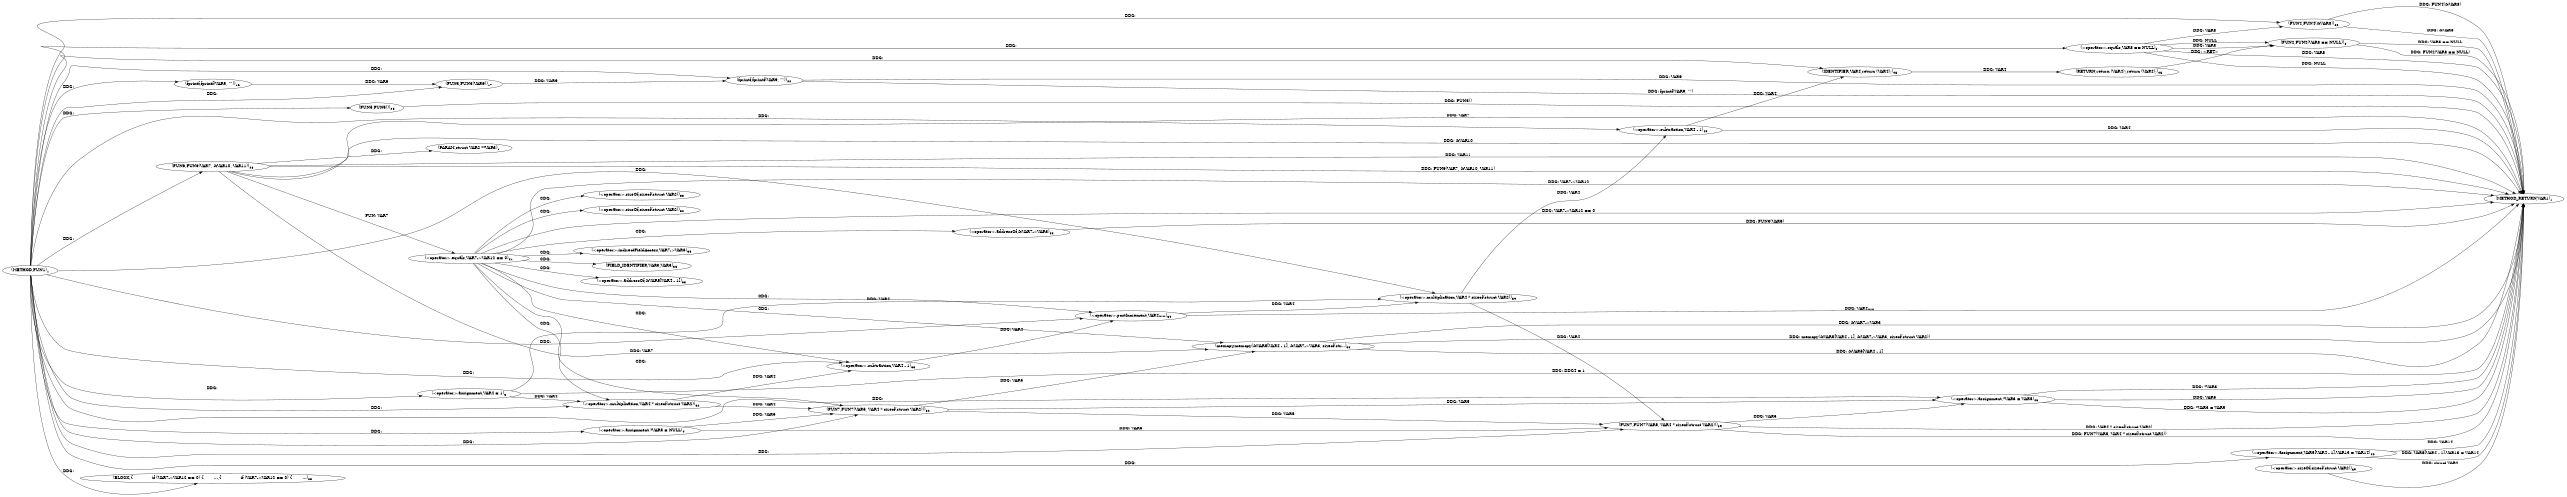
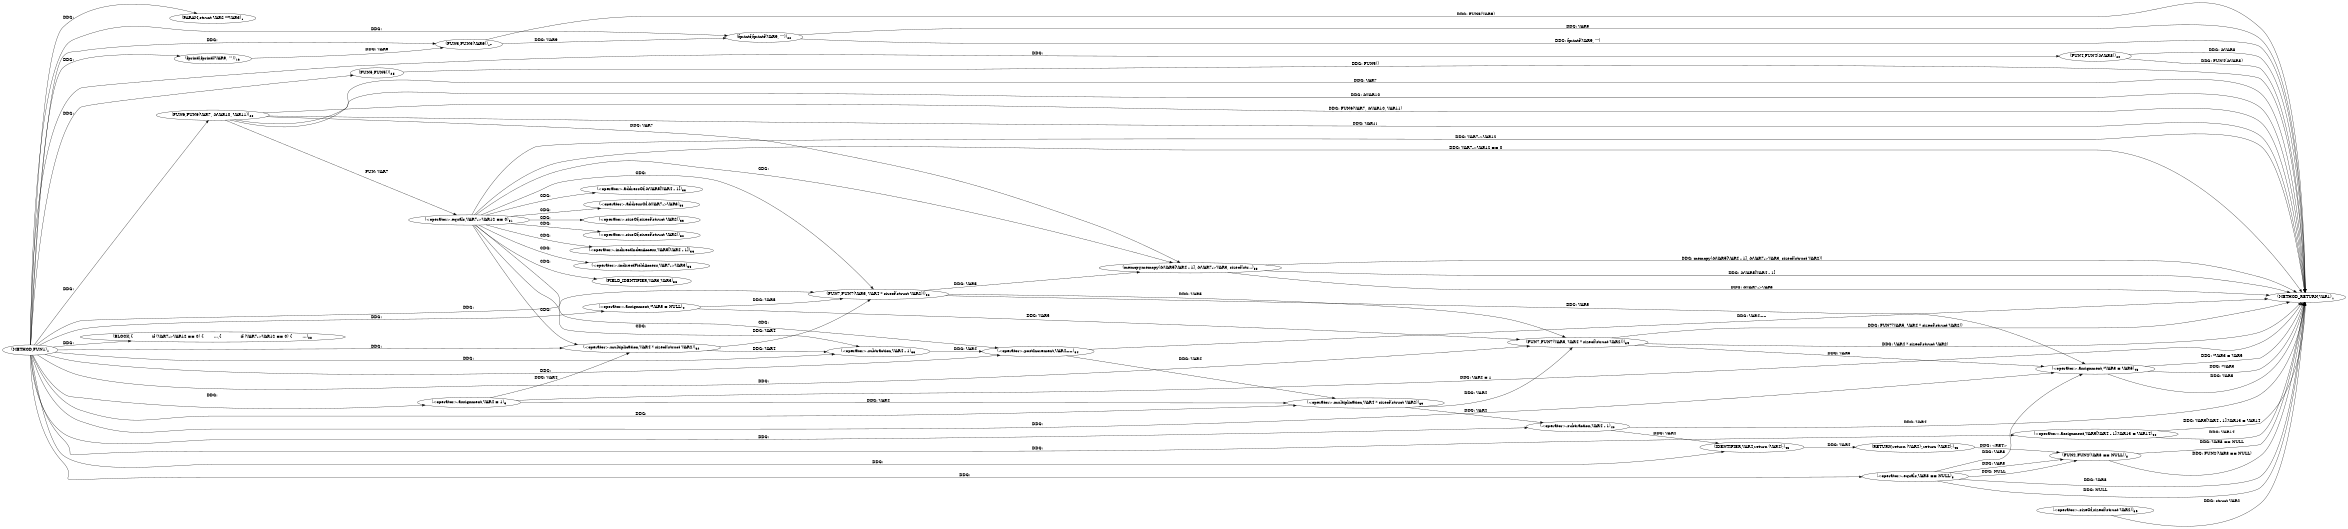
  digraph {
    rankdir=LR
    n1 [label=<(METHOD,FUN1)<SUB>1</SUB>>]
    n2 [label=<(PARAM,struct VAR2 **VAR3)<SUB>1</SUB>>]
    n3 [label=<(&lt;operator&gt;.assignment,VAR4 = 1)<SUB>3</SUB>>]
    n4 [label=<(&lt;operator&gt;.assignment,*VAR5 = NULL)<SUB>4</SUB>>]
    n5 [label=<(fprintf,fprintf(VAR9, &quot;&quot;))<SUB>16</SUB>>]
    n6 [label=<(FUN3,FUN3(VAR9))<SUB>17</SUB>>]
    n7 [label=<(FUN4,FUN4(&amp;VAR8))<SUB>20</SUB>>]
    n8 [label=<(fprintf,fprintf(VAR9, &quot;&quot;))<SUB>22</SUB>>]
    n9 [label=<(FUN5,FUN5())<SUB>25</SUB>>]
    n10 [label=<(FUN6,FUN6(VAR7, &amp;VAR10, VAR11))<SUB>28</SUB>>]
    n11 [label=<(BLOCK,{               if (VAR7-&gt;VAR12 == 0) {        ...,{               if (VAR7-&gt;VAR12 == 0) {        ...)<SUB>28</SUB>>]
    n12 [label=<(FUN7,FUN7(VAR5, VAR4 * sizeof(struct VAR2)))<SUB>39</SUB>>]
    n13 [label=<(&lt;operator&gt;.assignment,VAR5[VAR4 - 1].VAR13 = VAR14)<SUB>40</SUB>>]
    n14 [label=<(&lt;operator&gt;.assignment,*VAR3 = VAR5)<SUB>43</SUB>>]
    n15 [label=<(IDENTIFIER,VAR4,return (VAR4);)<SUB>45</SUB>>]
    n16 [label=<(&lt;operator&gt;.equals,VAR8 == NULL)<SUB>8</SUB>>]
    n17 [label=<(&lt;operator&gt;.multiplication,VAR4 * sizeof(struct VAR2))<SUB>39</SUB>>]
    n18 [label=<(FUN7,FUN7(VAR5, VAR4 * sizeof(struct VAR2)))<SUB>32</SUB>>]
    n19 [label=<(&lt;operator&gt;.postIncrement,VAR4++)<SUB>34</SUB>>]
    n20 [label=<(&lt;operator&gt;.subtraction,VAR4 - 1)<SUB>40</SUB>>]
    n21 [label=<(&lt;operator&gt;.multiplication,VAR4 * sizeof(struct VAR2))<SUB>32</SUB>>]
    n22 [label=<(&lt;operator&gt;.subtraction,VAR4 - 1)<SUB>33</SUB>>]
    n23 [label=<(METHOD_RETURN,VAR1)<SUB>1</SUB>>]
    n24 [label=<(&lt;operator&gt;.equals,VAR7-&gt;VAR12 == 0)<SUB>31</SUB>>]
    n25 [label=<(memcpy,memcpy(&amp;VAR5[VAR4 - 1], &amp;VAR7-&gt;VAR3, sizeof(str...)<SUB>33</SUB>>]
    n26 [label=<(RETURN,return (VAR4);,return (VAR4);)<SUB>45</SUB>>]
    n27 [label=<(FUN2,FUN2(VAR8 == NULL))<SUB>8</SUB>>]
    n28 [label=<(&lt;operator&gt;.addressOf,&amp;VAR5[VAR4 - 1])<SUB>33</SUB>>]
    n29 [label=<(&lt;operator&gt;.addressOf,&amp;VAR7-&gt;VAR3)<SUB>33</SUB>>]
    n30 [label=<(&lt;operator&gt;.sizeOf,sizeof(struct VAR2))<SUB>33</SUB>>]
    n31 [label=<(&lt;operator&gt;.sizeOf,sizeof(struct VAR2))<SUB>32</SUB>>]
+   n32 [label=<(&lt;operator&gt;.indirectIndexAccess,VAR5[VAR4 - 1])<SUB>33</SUB>>]
    n33 [label=<(&lt;operator&gt;.indirectFieldAccess,VAR7-&gt;VAR3)<SUB>33</SUB>>]
    n34 [label=<(FIELD_IDENTIFIER,VAR3,VAR3)<SUB>33</SUB>>]
    n35 [label=<(&lt;operator&gt;.sizeOf,sizeof(struct VAR2))<SUB>39</SUB>>]
-   n10 -> n2 [label="DDG: "]
+   n1 -> n2 [label="DDG: "]
    n1 -> n3 [label="DDG: "]
    n1 -> n4 [label="DDG: "]
    n1 -> n5 [label="DDG: "]
    n1 -> n6 [label="DDG: "]
    n1 -> n7 [label="DDG: "]
    n1 -> n8 [label="DDG: "]
    n1 -> n9 [label="DDG: "]
    n1 -> n10 [label="DDG: "]
    n1 -> n11 [label="DDG: "]
    n1 -> n12 [label="DDG: "]
    n1 -> n13 [label="DDG: "]
    n1 -> n14 [label="DDG: "]
    n1 -> n15 [label="DDG: "]
    n1 -> n16 [label="DDG: "]
    n1 -> n17 [label="DDG: "]
    n1 -> n18 [label="DDG: "]
    n1 -> n19 [label="DDG: "]
    n1 -> n20 [label="DDG: "]
    n1 -> n21 [label="DDG: "]
    n1 -> n22 [label="DDG: "]
    n3 -> n17 [label="DDG: VAR4"]
    n3 -> n21 [label="DDG: VAR4"]
-   n3 -> n23 [label="DDG: DDG4 = 1"]
+   n3 -> n23 [label="DDG: VAR4 = 1"]
    n4 -> n12 [label="DDG: VAR5"]
    n4 -> n18 [label="DDG: VAR5"]
    n5 -> n6 [label="DDG: VAR9"]
    n6 -> n8 [label="DDG: VAR9"]
-   n29 -> n23 [label="DDG: FUN3(VAR9)"]
+   n6 -> n23 [label="DDG: FUN3(VAR9)"]
    n7 -> n23 [label="DDG: &amp;VAR8"]
    n7 -> n23 [label="DDG: FUN4(&amp;VAR8)"]
    n8 -> n23 [label="DDG: VAR9"]
    n8 -> n23 [label="DDG: fprintf(VAR9, &quot;&quot;)"]
    n9 -> n23 [label="DDG: FUN5()"]
    n10 -> n23 [label="DDG: VAR7"]
    n10 -> n23 [label="DDG: &amp;VAR10"]
    n10 -> n23 [label="DDG: FUN6(VAR7, &amp;VAR10, VAR11)"]
    n10 -> n23 [label="DDG: VAR11"]
    n10 -> n24 [label="FUN: VAR7"]
    n10 -> n25 [label="DDG: VAR7"]
    n12 -> n14 [label="DDG: VAR5"]
    n12 -> n23 [label="DDG: VAR4 * sizeof(struct VAR2)"]
    n12 -> n23 [label="DDG: FUN7(VAR5, VAR4 * sizeof(struct VAR2))"]
    n13 -> n23 [label="DDG: VAR5[VAR4 - 1].VAR13 = VAR14"]
    n13 -> n23 [label="DDG: VAR14"]
    n14 -> n23 [label="DDG: *VAR3"]
    n14 -> n23 [label="DDG: VAR5"]
    n14 -> n23 [label="DDG: *VAR3 = VAR5"]
    n15 -> n26 [label="DDG: VAR4"]
-   n16 -> n7 [label="DDG: VAR8"]
+   n16 -> n14 [label="DDG: VAR8"]
    n16 -> n23 [label="DDG: VAR8"]
    n16 -> n23 [label="DDG: NULL"]
    n16 -> n27 [label="DDG: VAR8"]
    n16 -> n27 [label="DDG: NULL"]
    n17 -> n12 [label="DDG: VAR4"]
    n17 -> n20 [label="DDG: VAR4"]
    n18 -> n12 [label="DDG: VAR5"]
    n18 -> n14 [label="DDG: VAR5"]
    n18 -> n25 [label="DDG: VAR5"]
    n19 -> n17 [label="DDG: VAR4"]
    n19 -> n23 [label="DDG: VAR4++"]
    n20 -> n15 [label="DDG: VAR4"]
    n20 -> n23 [label="DDG: VAR4"]
    n21 -> n18 [label="DDG: VAR4"]
    n21 -> n22 [label="DDG: VAR4"]
    n22 -> n19 [label="DDG: VAR4"]
    n24 -> n18 [label="CDG: "]
    n24 -> n19 [label="CDG: "]
    n24 -> n21 [label="CDG: "]
    n24 -> n22 [label="CDG: "]
    n24 -> n23 [label="DDG: VAR7-&gt;VAR12"]
    n24 -> n23 [label="DDG: VAR7-&gt;VAR12 == 0"]
    n24 -> n25 [label="CDG: "]
    n24 -> n28 [label="CDG: "]
    n24 -> n29 [label="CDG: "]
    n24 -> n30 [label="CDG: "]
    n24 -> n31 [label="CDG: "]
+   n24 -> n32 [label="CDG: "]
    n24 -> n33 [label="CDG: "]
    n24 -> n34 [label="CDG: "]
    n25 -> n23 [label="DDG: &amp;VAR5[VAR4 - 1]"]
    n25 -> n23 [label="DDG: &amp;VAR7-&gt;VAR3"]
    n25 -> n23 [label="DDG: memcpy(&amp;VAR5[VAR4 - 1], &amp;VAR7-&gt;VAR3, sizeof(struct VAR2))"]
    n26 -> n27 [label="DDG: &lt;RET&gt;"]
    n27 -> n23 [label="DDG: VAR8 == NULL"]
    n27 -> n23 [label="DDG: FUN2(VAR8 == NULL)"]
    n35 -> n23 [label="DDG: struct VAR2"]
  }
